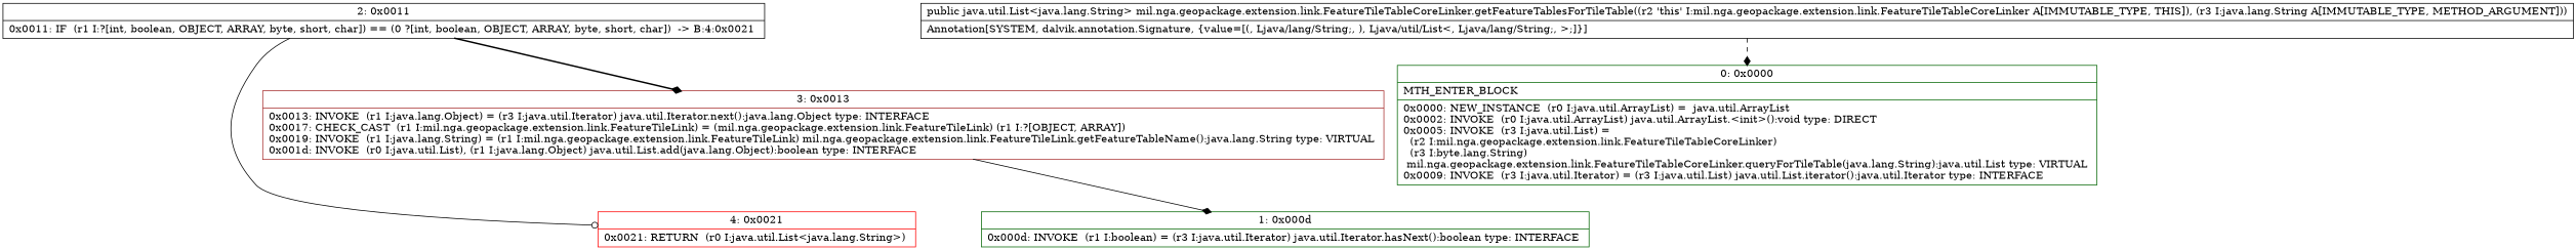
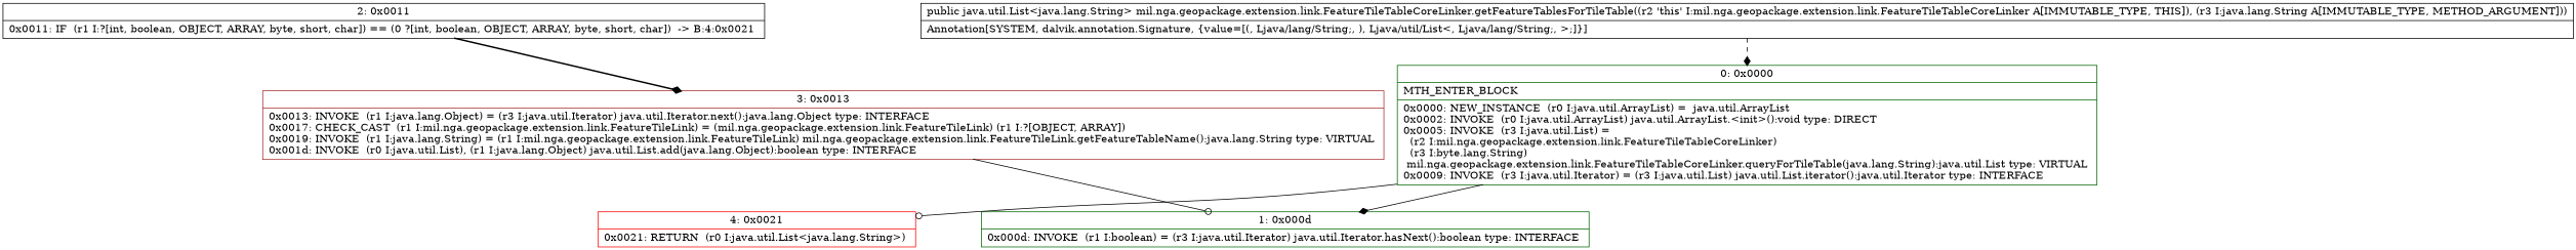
  digraph {
    node [color=darkgreen shape=record]
    edge [arrowhead=diamond style=solid]
    n1 [label="{0\:\ 0x0000|MTH_ENTER_BLOCK\l|0x0000: NEW_INSTANCE  (r0 I:java.util.ArrayList) =  java.util.ArrayList \l0x0002: INVOKE  (r0 I:java.util.ArrayList) java.util.ArrayList.\<init\>():void type: DIRECT \l0x0005: INVOKE  (r3 I:java.util.List) = \l  (r2 I:mil.nga.geopackage.extension.link.FeatureTileTableCoreLinker)\l  (r3 I:byte.lang.String)\l mil.nga.geopackage.extension.link.FeatureTileTableCoreLinker.queryForTileTable(java.lang.String):java.util.List type: VIRTUAL \l0x0009: INVOKE  (r3 I:java.util.Iterator) = (r3 I:java.util.List) java.util.List.iterator():java.util.Iterator type: INTERFACE \l}"]
    n2 [label="{1\:\ 0x000d|0x000d: INVOKE  (r1 I:boolean) = (r3 I:java.util.Iterator) java.util.Iterator.hasNext():boolean type: INTERFACE \l}"]
    n3 [color=black label="{2\:\ 0x0011|0x0011: IF  (r1 I:?[int, boolean, OBJECT, ARRAY, byte, short, char]) == (0 ?[int, boolean, OBJECT, ARRAY, byte, short, char])  \-\> B:4:0x0021 \l}"]
    n4 [color=brown label="{3\:\ 0x0013|0x0013: INVOKE  (r1 I:java.lang.Object) = (r3 I:java.util.Iterator) java.util.Iterator.next():java.lang.Object type: INTERFACE \l0x0017: CHECK_CAST  (r1 I:mil.nga.geopackage.extension.link.FeatureTileLink) = (mil.nga.geopackage.extension.link.FeatureTileLink) (r1 I:?[OBJECT, ARRAY]) \l0x0019: INVOKE  (r1 I:java.lang.String) = (r1 I:mil.nga.geopackage.extension.link.FeatureTileLink) mil.nga.geopackage.extension.link.FeatureTileLink.getFeatureTableName():java.lang.String type: VIRTUAL \l0x001d: INVOKE  (r0 I:java.util.List), (r1 I:java.lang.Object) java.util.List.add(java.lang.Object):boolean type: INTERFACE \l}"]
    n5 [color=red label="{4\:\ 0x0021|0x0021: RETURN  (r0 I:java.util.List\<java.lang.String\>) \l}"]
    n6 [color=black label="{public java.util.List\<java.lang.String\> mil.nga.geopackage.extension.link.FeatureTileTableCoreLinker.getFeatureTablesForTileTable((r2 'this' I:mil.nga.geopackage.extension.link.FeatureTileTableCoreLinker A[IMMUTABLE_TYPE, THIS]), (r3 I:java.lang.String A[IMMUTABLE_TYPE, METHOD_ARGUMENT]))  | Annotation[SYSTEM, dalvik.annotation.Signature, \{value=[(, Ljava\/lang\/String;, ), Ljava\/util\/List\<, Ljava\/lang\/String;, \>;]\}]\l}"]
+   n1 -> n2
    n3 -> n4 [style=bold]
-   n3 -> n5 [arrowhead=odot]
-   n4 -> n2
+   n1 -> n5 [arrowhead=odot]
+   n4 -> n2 [arrowhead=odot]
    n6 -> n1 [style=dashed]
  }
